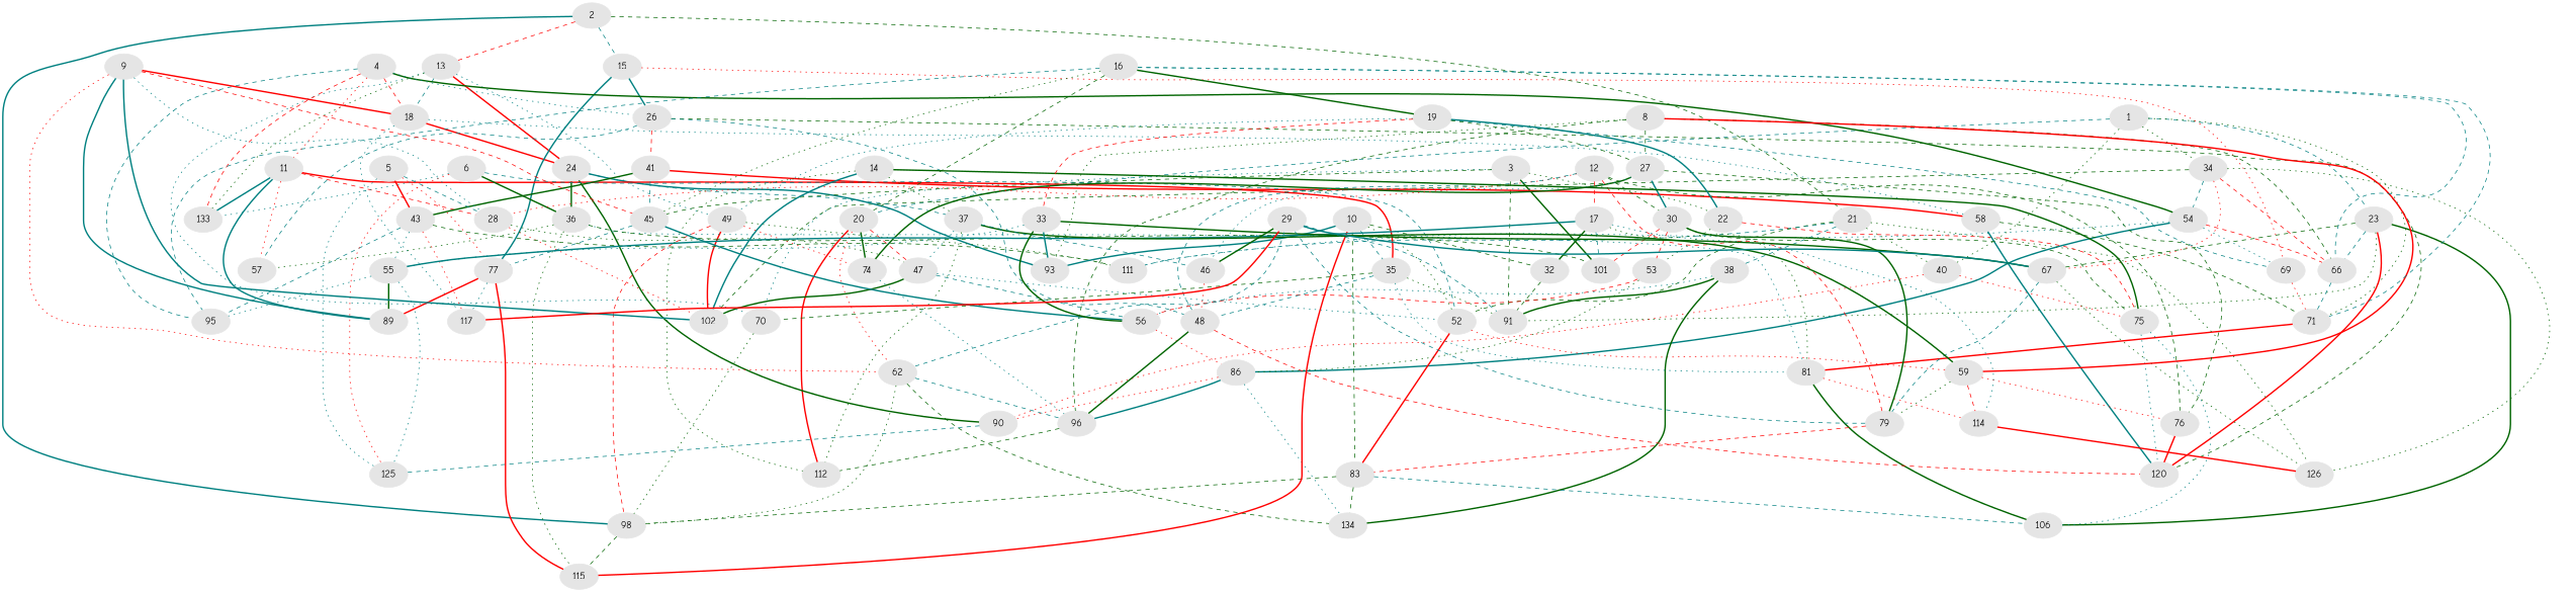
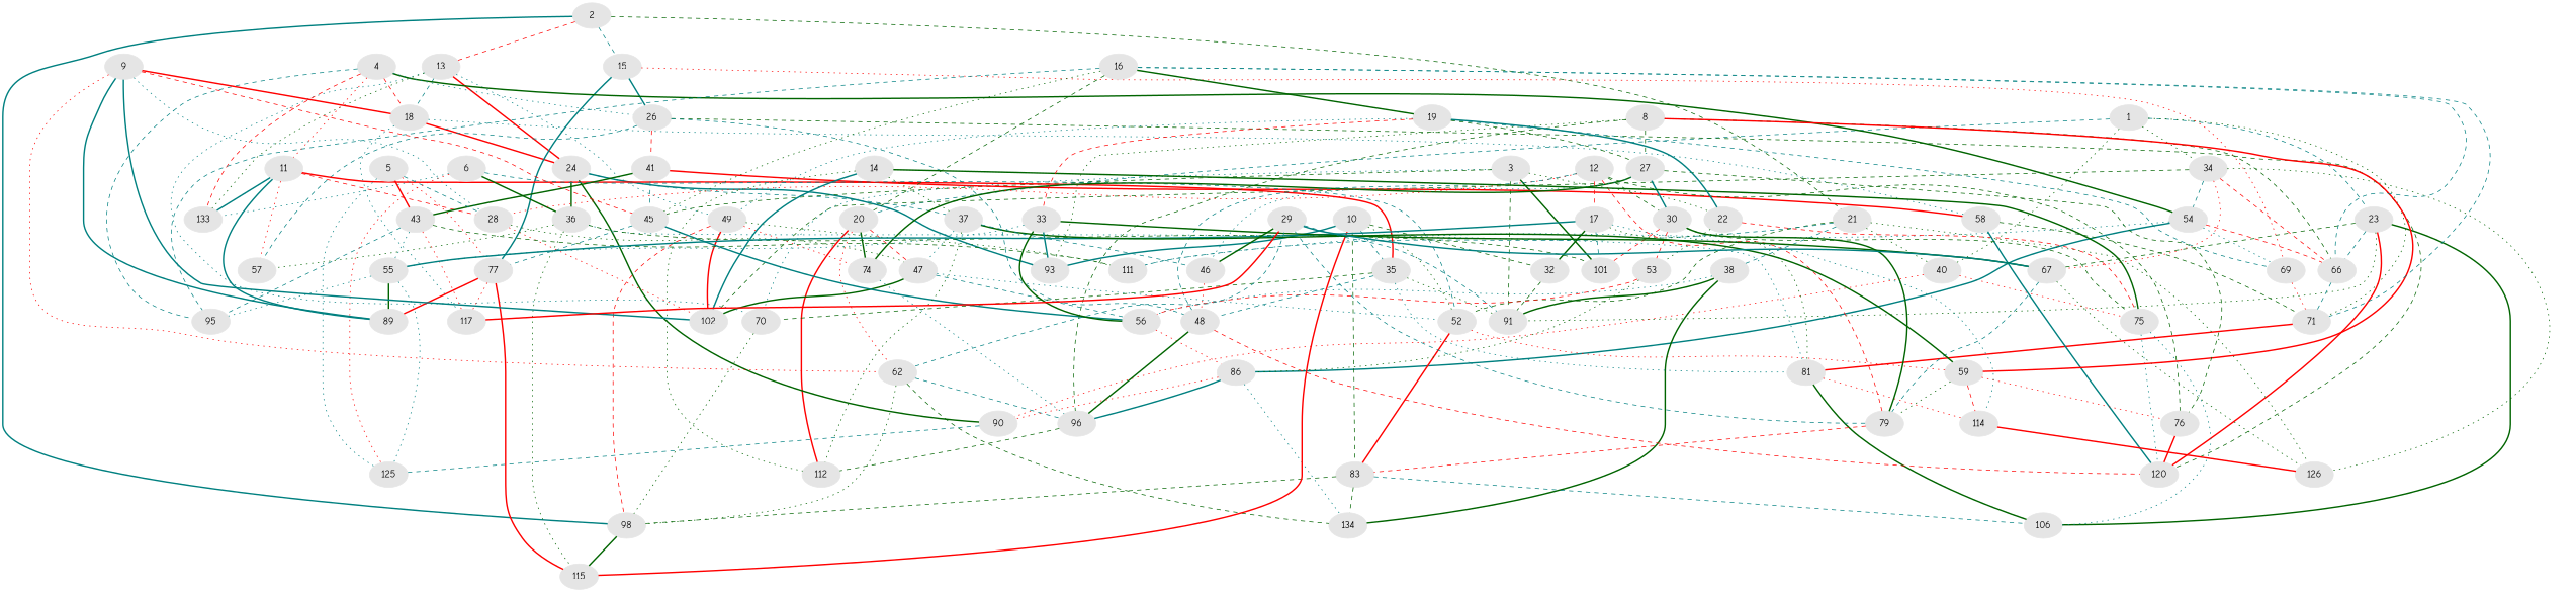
  graph {
    fontname="Comic Neue"
    node [color=gray90 fontname="Comic Neue" style=filled]
    edge [color=teal fontname="Comic Neue" style=dashed]
    1 [super="+42"]
    20 [super="+50"]
    23 [super="+39"]
    34 [super="+131"]
    40
    71 [super="+123"]
    62 [super="+121"]
    112
    47 [super="+61"]
    74
    91 [super="+118"]
    66 [super="+72"]
    67 [super="+107"]
    106
    120 [super="+136"]
    54 [super="+128"]
    102 [super="+105"]
    126
    90
    75 [super="+124"]
    81 [super="+82"]
    13 [super="+65"]
    70
    18 [super="+51"]
    133
    24 [super="+44"]
    49 [super="+130"]
    2
    15
    21 [super="+104"]
    98 [super="+99"]
    26 [super="+122"]
    77 [super="+113"]
    69
    52 [super="+109"]
    38
    111
    115
    3 [super="+63"]
    22
    45 [super="+88"]
    101
    53
    56 [super="+97"]
    125
    4 [super="+7"]
    11 [super="+85"]
    95
    28 [super="+129"]
    57
    89
    35 [super="+60"]
    58
    117
    48 [super="+80"]
    41
    86 [super="+116"]
    5
    43 [super="+64"]
    55 [super="+73"]
    36 [super="+132"]
    6
    59 [super="+78"]
    83 [super="+87"]
    8 [super="+68"]
    27 [super="+135"]
    93
    96 [super="+103"]
    30 [super="+119"]
    76
    46
    79 [super="+92"]
    114
    9 [super="+25"]
    134
    10 [super="+100"]
    32
    12 [super="+110"]
    17 [super="+108"]
    37 [super="+94"]
    14
    16 [super="+84"]
    19 [super="+31"]
    33
    29 [super="+127"]
    1 -- 20
    1 -- 23
    1 -- 34 [color=darkgreen style=dotted]
    1 -- 40 [color=darkgreen style=dotted weight=2]
    1 -- 71 [color=darkgreen style=dotted]
    20 -- 62 [color=red style=dotted]
    20 -- 112 [color=red style=bold]
    20 -- 47 [color=red]
    20 -- 74 [color=darkgreen style=bold]
    23 -- 91 [color=darkgreen style=dotted]
    23 -- 66
    23 -- 67 [color=darkgreen]
    23 -- 106 [color=darkgreen style=bold]
    23 -- 120 [color=red style=bold]
    34 -- 66 [color=red]
    34 -- 67 [color=red style=dotted]
    34 -- 54
    34 -- 102 [color=darkgreen]
    34 -- 126 [color=darkgreen style=dotted]
    40 -- 90 [color=red style=dotted]
    40 -- 75 [color=red style=dotted]
    71 -- 81 [color=red style=bold]
    62 -- 98 [color=darkgreen style=dotted]
    62 -- 96
    62 -- 134 [color=darkgreen]
    47 -- 102 [color=darkgreen style=bold]
    47 -- 52 [style=dotted]
    47 -- 56
    74 -- 96 [style=dotted]
    66 -- 71
    67 -- 126 [color=darkgreen style=dotted]
    67 -- 79
    54 -- 66 [color=red]
    54 -- 69 [style=dotted]
    54 -- 111 [style=dotted]
    54 -- 86 [style=bold]
    90 -- 125
    75 -- 106 [style=dotted]
    75 -- 120 [style=dotted]
    81 -- 106 [color=darkgreen style=bold]
    81 -- 114 [color=red style=dotted]
    13 -- 70 [style=dotted]
    13 -- 18
    13 -- 133 [color=darkgreen style=dotted]
    13 -- 24 [color=red style=bold]
    13 -- 49 [style=dotted]
    70 -- 98 [color=darkgreen style=dotted]
    18 -- 24 [color=red style=bold]
    18 -- 58 [style=dotted]
    18 -- 117 [style=dotted]
    24 -- 90 [color=darkgreen style=bold]
    24 -- 36 [color=darkgreen style=bold]
    24 -- 93 [style=bold]
    24 -- 37
    49 -- 74 [color=red style=dotted]
    49 -- 102 [color=red style=bold]
    49 -- 98 [color=red]
    49 -- 111 [color=darkgreen style=dotted]
    2 -- 13 [color=red]
    2 -- 15
    2 -- 21 [color=darkgreen]
    2 -- 98 [style=bold]
    15 -- 26 [style=bold]
    15 -- 77 [style=bold]
    15 -- 69 [color=red style=dotted]
    21 -- 40 [color=darkgreen style=dotted]
    21 -- 126 [color=darkgreen style=dotted]
    21 -- 52 [color=darkgreen]
    21 -- 38
    21 -- 111
-   98 -- 115 [color=darkgreen]
+   98 -- 115 [color=darkgreen style=bold]
    26 -- 120 [color=darkgreen]
    26 -- 57
    26 -- 48
    26 -- 41 [color=red]
    77 -- 115 [color=red style=bold]
    77 -- 89 [color=red style=bold]
-   77 -- 117 [style=dotted]
+   77 -- 117 [color=red style=dotted]
    69 -- 71 [color=red style=dotted]
    52 -- 59 [color=red style=dotted]
    52 -- 83 [color=red style=bold]
    38 -- 91 [color=darkgreen style=bold]
    38 -- 56 [style=dotted]
    38 -- 134 [color=darkgreen style=bold]
    3 -- 91 [color=darkgreen]
    3 -- 70 [style=dotted]
    3 -- 22 [color=darkgreen style=dotted]
    3 -- 45 [color=darkgreen]
    3 -- 101 [color=darkgreen style=bold]
    22 -- 75 [color=red]
    22 -- 53 [color=darkgreen style=dotted]
    45 -- 77
    45 -- 56 [style=bold]
    53 -- 56 [color=red]
    53 -- 86 [color=darkgreen style=dotted]
    56 -- 86 [color=red style=dotted]
    4 -- 54 [color=darkgreen style=bold]
    4 -- 18 [color=red]
    4 -- 133 [color=red]
    4 -- 26 [style=dotted]
    4 -- 11 [color=red style=dotted]
    4 -- 95
    11 -- 133 [style=bold]
    11 -- 28 [color=red]
    11 -- 57 [color=red style=dotted]
    11 -- 89 [style=bold]
    11 -- 35 [color=red style=bold]
    28 -- 47 [color=darkgreen style=dotted]
    28 -- 102 [color=red style=dotted]
    35 -- 91 [color=darkgreen style=dotted]
    35 -- 81 [style=dotted]
    35 -- 70 [color=darkgreen]
    35 -- 48
    58 -- 71 [color=darkgreen]
    58 -- 120 [style=bold]
    48 -- 120 [color=red]
    48 -- 96 [color=darkgreen style=bold]
    41 -- 45
    41 -- 58 [color=red style=bold]
    41 -- 43 [color=darkgreen style=bold]
    86 -- 90 [color=red style=dotted]
    86 -- 96 [style=bold]
    86 -- 134 [style=dotted]
    5 -- 77 [color=red style=dotted]
    5 -- 125 [style=dotted]
    5 -- 28
    5 -- 43 [color=red style=bold]
    43 -- 111 [color=darkgreen]
    43 -- 95
    43 -- 117 [color=red style=dotted]
    43 -- 55 [style=dotted]
    55 -- 125 [style=dotted]
    55 -- 95 [style=dotted]
    55 -- 89 [color=darkgreen style=bold]
    36 -- 81 [style=dotted]
    36 -- 115 [color=darkgreen style=dotted]
    36 -- 101 [color=darkgreen]
    36 -- 57 [color=darkgreen style=dotted]
    6 -- 133 [style=dotted]
    6 -- 52
    6 -- 125 [color=red style=dotted]
    6 -- 36 [color=darkgreen style=bold]
    59 -- 76 [color=red style=dotted]
    59 -- 79 [color=darkgreen style=dotted]
    59 -- 114 [color=red]
    83 -- 106
    83 -- 98 [color=darkgreen]
    83 -- 134 [color=darkgreen]
    8 -- 66 [color=darkgreen]
    8 -- 59 [color=red style=bold]
    8 -- 27 [color=darkgreen]
    8 -- 93 [color=darkgreen style=dotted]
    8 -- 96 [color=darkgreen]
    27 -- 74 [color=darkgreen style=bold]
    27 -- 30 [style=bold]
    27 -- 76 [color=darkgreen]
    27 -- 46 [style=dotted]
    96 -- 112 [color=darkgreen]
    30 -- 75 [color=darkgreen]
    30 -- 101 [color=red]
    30 -- 53 [color=red]
    30 -- 79 [color=darkgreen style=bold]
    76 -- 120 [color=red style=bold]
    46 -- 48 [color=red style=dotted]
    79 -- 83 [color=red]
    114 -- 126 [color=red style=bold]
    9 -- 62 [color=red style=dotted]
    9 -- 102 [style=bold]
    9 -- 18 [color=red style=bold]
    9 -- 45 [color=red]
    9 -- 28 [style=dotted]
    9 -- 89 [style=bold]
    10 -- 52 [color=darkgreen style=dotted]
    10 -- 115 [color=red style=bold]
    10 -- 35
    10 -- 83 [color=darkgreen]
    10 -- 93 [style=bold]
    10 -- 32 [color=darkgreen]
    32 -- 91 [color=darkgreen]
    12 -- 28 [color=red style=dotted]
    12 -- 48
    12 -- 30 [color=darkgreen]
    12 -- 76 [color=darkgreen]
    12 -- 79 [color=red]
    12 -- 17 [color=red]
    17 -- 81 [color=darkgreen style=dotted]
    17 -- 101
    17 -- 55 [style=bold]
    17 -- 114 [style=dotted]
    17 -- 32 [color=darkgreen style=bold]
    37 -- 112 [color=darkgreen style=dotted]
    37 -- 47 [style=dotted]
    37 -- 59 [color=darkgreen style=bold]
    37 -- 46
    14 -- 112 [color=darkgreen style=dotted]
    14 -- 102 [style=bold]
    14 -- 75 [color=darkgreen style=bold]
    14 -- 37 [color=darkgreen style=dotted]
    16 -- 20 [color=darkgreen]
    16 -- 71
    16 -- 66
    16 -- 45 [color=darkgreen style=dotted]
    16 -- 95
    16 -- 19 [color=darkgreen style=bold]
    19 -- 49 [style=dotted]
    19 -- 69
    19 -- 22 [style=bold]
    19 -- 27 [color=darkgreen]
    19 -- 33 [color=red]
    33 -- 67 [color=darkgreen style=bold]
    33 -- 56 [color=darkgreen style=bold]
    33 -- 55 [style=dotted]
    33 -- 93 [style=bold]
    29 -- 62
    29 -- 91
    29 -- 67 [style=bold]
    29 -- 117 [color=red style=bold]
    29 -- 46 [color=darkgreen style=bold]
    29 -- 79
  }
